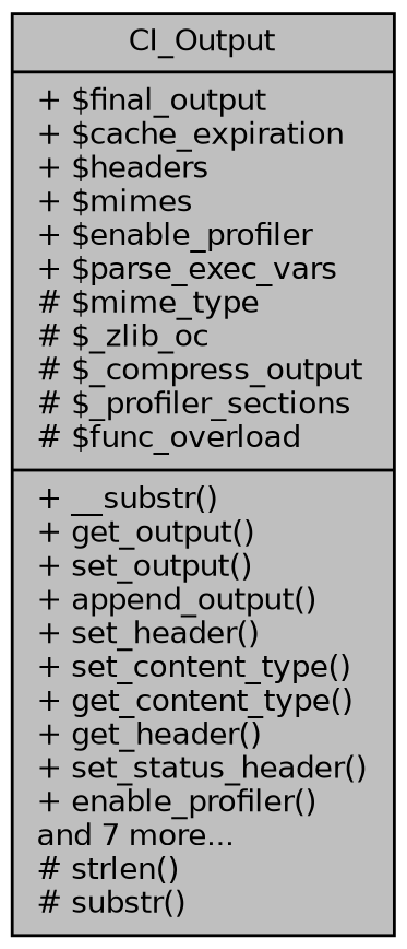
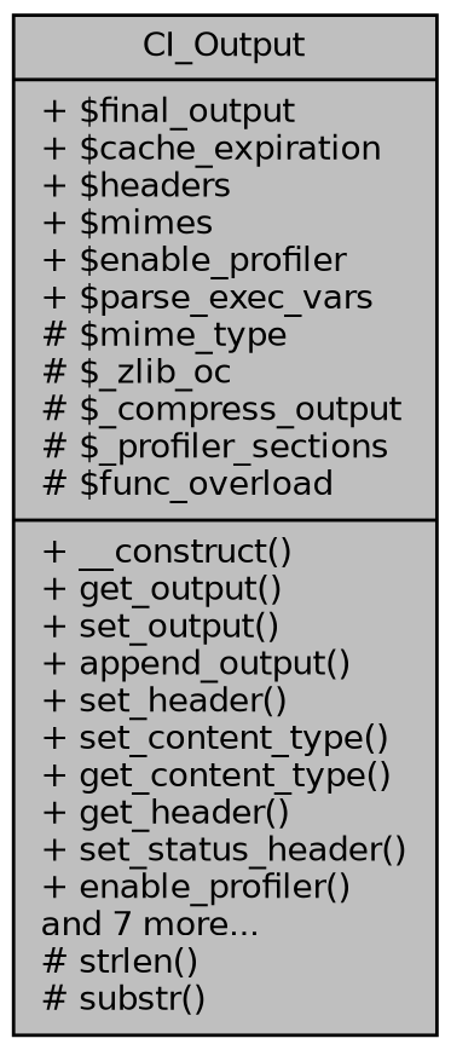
  digraph {
-   n1 [color=black fillcolor=grey75 fontcolor=black fontname=Helvetica fontsize=10 height=0.2 label="{CI_Output\n|+ $final_output\l+ $cache_expiration\l+ $headers\l+ $mimes\l+ $enable_profiler\l+ $parse_exec_vars\l# $mime_type\l# $_zlib_oc\l# $_compress_output\l# $_profiler_sections\l# $func_overload\l|+ __substr()\l+ get_output()\l+ set_output()\l+ append_output()\l+ set_header()\l+ set_content_type()\l+ get_content_type()\l+ get_header()\l+ set_status_header()\l+ enable_profiler()\land 7 more...\l# strlen()\l# substr()\l}" shape=record style=filled width=0.4]
+   n1 [color=black fillcolor=grey75 fontcolor=black fontname=Helvetica fontsize=10 height=0.2 label="{CI_Output\n|+ $final_output\l+ $cache_expiration\l+ $headers\l+ $mimes\l+ $enable_profiler\l+ $parse_exec_vars\l# $mime_type\l# $_zlib_oc\l# $_compress_output\l# $_profiler_sections\l# $func_overload\l|+ __construct()\l+ get_output()\l+ set_output()\l+ append_output()\l+ set_header()\l+ set_content_type()\l+ get_content_type()\l+ get_header()\l+ set_status_header()\l+ enable_profiler()\land 7 more...\l# strlen()\l# substr()\l}" shape=record style=filled width=0.4]
  }
